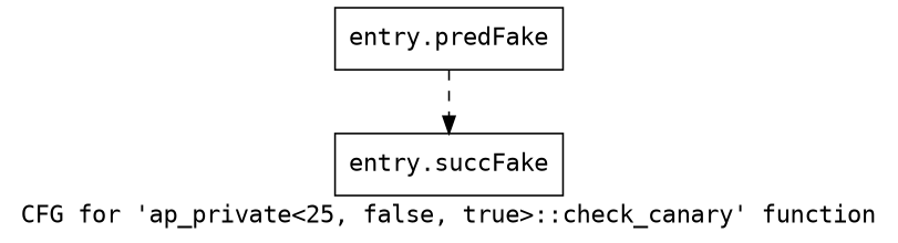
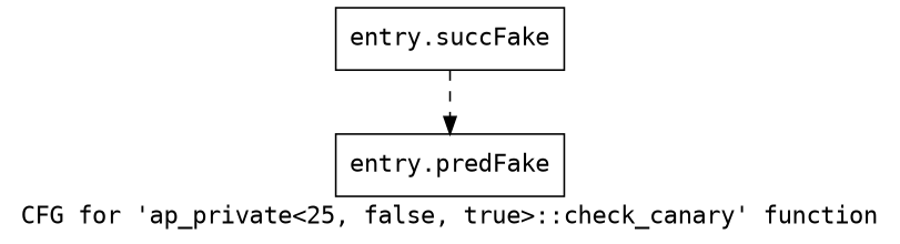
  digraph {
    label="CFG for 'ap_private\<25, false, true\>::check_canary' function"
    fontname="DejaVu Sans Mono"
    node [shape=record fontname="DejaVu Sans Mono"]
    n1 [label="{entry.predFake}"]
    n2 [filename="/tools/Xilinx/Vitis_HLS/2022.1/include/etc/ap_private.h" label="{entry.succFake}" linenumber=1430]
-   n1 -> n2 [execusionnum=288 filename="/tools/Xilinx/Vitis_HLS/2022.1/include/etc/ap_private.h" style=dashed fontname="DejaVu Sans Mono"]
+   n2 -> n1 [execusionnum=288 filename="/tools/Xilinx/Vitis_HLS/2022.1/include/etc/ap_private.h" style=dashed fontname="DejaVu Sans Mono"]
  }
